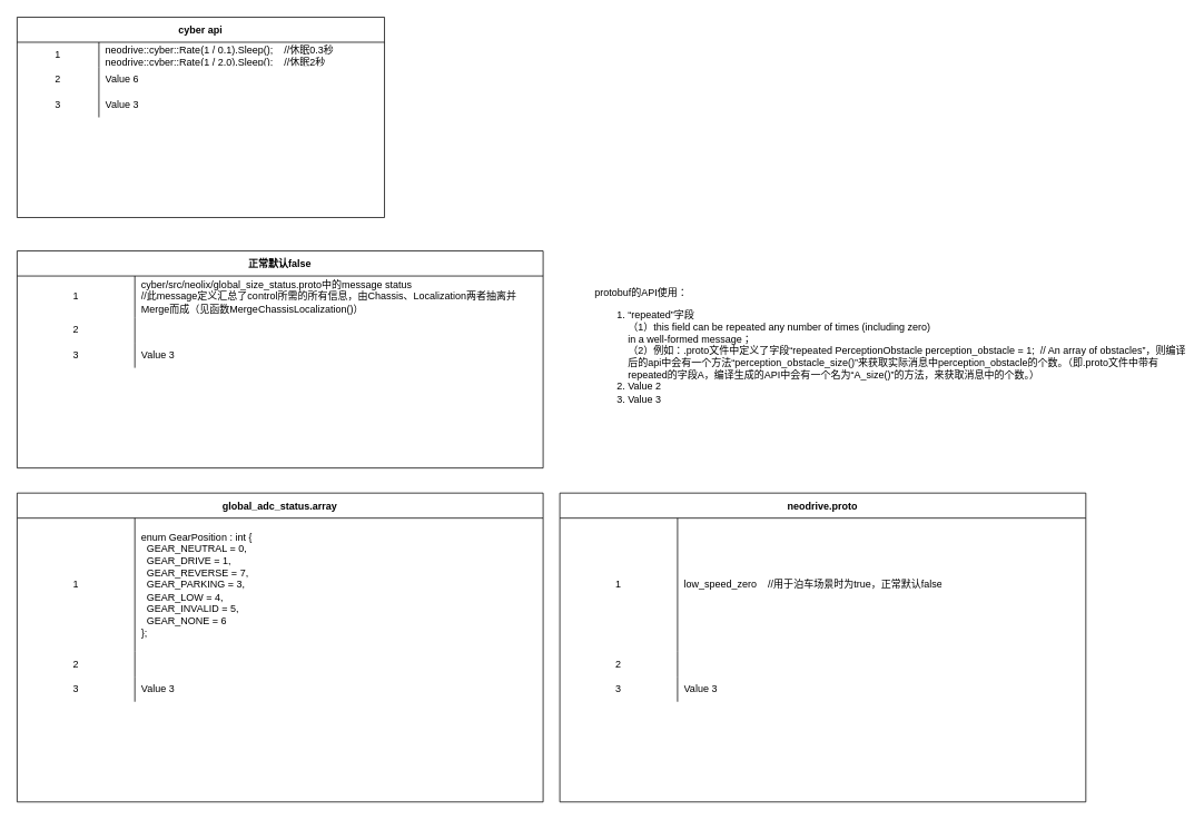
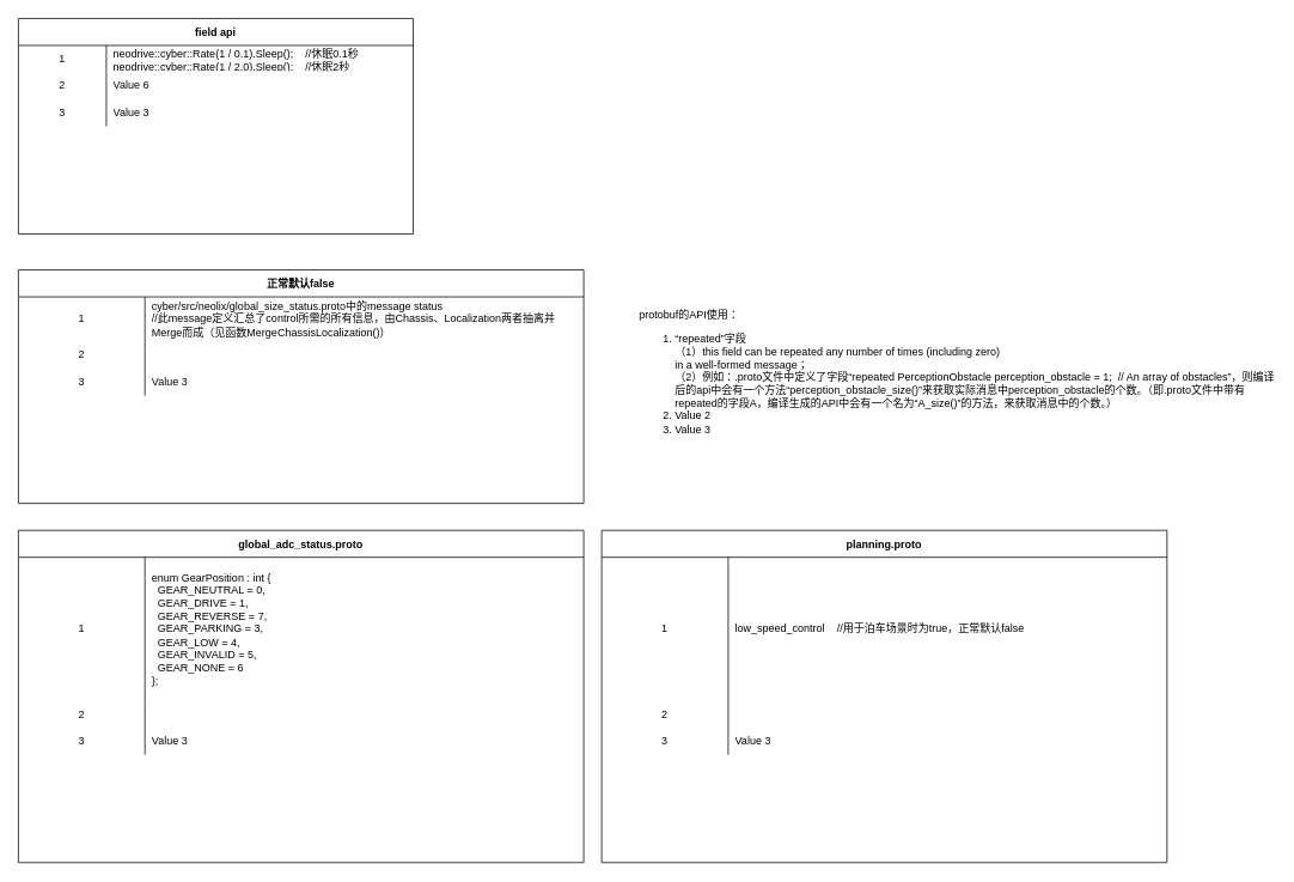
  <mxCell id="0" />
  <mxCell id="1" parent="0" />
- <mxCell id="2" value="cyber api" style="shape=table;startSize=30;container=1;collapsible=0;childLayout=tableLayout;fixedRows=1;rowLines=0;fontStyle=1;" parent="1" vertex="1"><mxGeometry x="20" y="20" width="440" height="240" as="geometry" /></mxCell>
+ <mxCell id="2" value="field api" style="shape=table;startSize=30;container=1;collapsible=0;childLayout=tableLayout;fixedRows=1;rowLines=0;fontStyle=1;" parent="1" vertex="1"><mxGeometry x="20" y="20" width="440" height="240" as="geometry" /></mxCell>
  <mxCell id="3" value="" style="shape=tableRow;horizontal=0;startSize=0;swimlaneHead=0;swimlaneBody=0;top=0;left=0;bottom=0;right=0;collapsible=0;dropTarget=0;fillColor=none;points=[[0,0.5],[1,0.5]];portConstraint=eastwest;" parent="2" vertex="1"><mxGeometry y="30" width="440" height="30" as="geometry" /></mxCell>
  <mxCell id="4" value="1" style="shape=partialRectangle;html=1;whiteSpace=wrap;connectable=0;fillColor=none;top=0;left=0;bottom=0;right=0;overflow=hidden;pointerEvents=1;" parent="3" vertex="1"><mxGeometry width="98" height="30" as="geometry"><mxRectangle width="98" height="30" as="alternateBounds" /></mxGeometry></mxCell>
- <mxCell id="5" value="&lt;div&gt;neodrive::cyber::Rate(1 / 0.1).Sleep();&amp;nbsp;&amp;nbsp;&amp;nbsp; //休眠0.3秒&lt;/div&gt;&lt;div&gt;neodrive::cyber::Rate(1 / 2.0).Sleep();&amp;nbsp;&amp;nbsp;&amp;nbsp; //休眠2秒&lt;br&gt;&lt;/div&gt;" style="shape=partialRectangle;html=1;whiteSpace=wrap;connectable=0;fillColor=none;top=0;left=0;bottom=0;right=0;align=left;spacingLeft=6;overflow=hidden;" parent="3" vertex="1"><mxGeometry x="98" width="342" height="30" as="geometry"><mxRectangle width="342" height="30" as="alternateBounds" /></mxGeometry></mxCell>
+ <mxCell id="5" value="&lt;div&gt;neodrive::cyber::Rate(1 / 0.1).Sleep();&amp;nbsp;&amp;nbsp;&amp;nbsp; //休眠0.1秒&lt;/div&gt;&lt;div&gt;neodrive::cyber::Rate(1 / 2.0).Sleep();&amp;nbsp;&amp;nbsp;&amp;nbsp; //休眠2秒&lt;br&gt;&lt;/div&gt;" style="shape=partialRectangle;html=1;whiteSpace=wrap;connectable=0;fillColor=none;top=0;left=0;bottom=0;right=0;align=left;spacingLeft=6;overflow=hidden;" parent="3" vertex="1"><mxGeometry x="98" width="342" height="30" as="geometry"><mxRectangle width="342" height="30" as="alternateBounds" /></mxGeometry></mxCell>
  <mxCell id="6" value="" style="shape=tableRow;horizontal=0;startSize=0;swimlaneHead=0;swimlaneBody=0;top=0;left=0;bottom=0;right=0;collapsible=0;dropTarget=0;fillColor=none;points=[[0,0.5],[1,0.5]];portConstraint=eastwest;" parent="2" vertex="1"><mxGeometry y="60" width="440" height="30" as="geometry" /></mxCell>
  <mxCell id="7" value="2" style="shape=partialRectangle;html=1;whiteSpace=wrap;connectable=0;fillColor=none;top=0;left=0;bottom=0;right=0;overflow=hidden;" parent="6" vertex="1"><mxGeometry width="98" height="30" as="geometry"><mxRectangle width="98" height="30" as="alternateBounds" /></mxGeometry></mxCell>
  <mxCell id="8" value="Value 6" style="shape=partialRectangle;html=1;whiteSpace=wrap;connectable=0;fillColor=none;top=0;left=0;bottom=0;right=0;align=left;spacingLeft=6;overflow=hidden;" parent="6" vertex="1"><mxGeometry x="98" width="342" height="30" as="geometry"><mxRectangle width="342" height="30" as="alternateBounds" /></mxGeometry></mxCell>
  <mxCell id="9" value="" style="shape=tableRow;horizontal=0;startSize=0;swimlaneHead=0;swimlaneBody=0;top=0;left=0;bottom=0;right=0;collapsible=0;dropTarget=0;fillColor=none;points=[[0,0.5],[1,0.5]];portConstraint=eastwest;" parent="2" vertex="1"><mxGeometry y="90" width="440" height="30" as="geometry" /></mxCell>
  <mxCell id="10" value="3" style="shape=partialRectangle;html=1;whiteSpace=wrap;connectable=0;fillColor=none;top=0;left=0;bottom=0;right=0;overflow=hidden;" parent="9" vertex="1"><mxGeometry width="98" height="30" as="geometry"><mxRectangle width="98" height="30" as="alternateBounds" /></mxGeometry></mxCell>
  <mxCell id="11" value="Value 3" style="shape=partialRectangle;html=1;whiteSpace=wrap;connectable=0;fillColor=none;top=0;left=0;bottom=0;right=0;align=left;spacingLeft=6;overflow=hidden;" parent="9" vertex="1"><mxGeometry x="98" width="342" height="30" as="geometry"><mxRectangle width="342" height="30" as="alternateBounds" /></mxGeometry></mxCell>
  <mxCell id="12" value="正常默认false" style="shape=table;startSize=30;container=1;collapsible=0;childLayout=tableLayout;fixedRows=1;rowLines=0;fontStyle=1;" parent="1" vertex="1"><mxGeometry x="20" y="300" width="630" height="260" as="geometry" /></mxCell>
  <mxCell id="13" value="" style="shape=tableRow;horizontal=0;startSize=0;swimlaneHead=0;swimlaneBody=0;top=0;left=0;bottom=0;right=0;collapsible=0;dropTarget=0;fillColor=none;points=[[0,0.5],[1,0.5]];portConstraint=eastwest;" parent="12" vertex="1"><mxGeometry y="30" width="630" height="50" as="geometry" /></mxCell>
  <mxCell id="14" value="1" style="shape=partialRectangle;html=1;whiteSpace=wrap;connectable=0;fillColor=none;top=0;left=0;bottom=0;right=0;overflow=hidden;pointerEvents=1;" parent="13" vertex="1"><mxGeometry width="141" height="50" as="geometry"><mxRectangle width="141" height="50" as="alternateBounds" /></mxGeometry></mxCell>
  <mxCell id="15" value="&lt;div&gt;cyber/src/neolix/global_size_status.proto中的message status&lt;/div&gt;&lt;div&gt;//此message定义汇总了control所需的所有信息，由Chassis、Localization两者抽离并Merge而成（见函数MergeChassisLocalization()）&lt;/div&gt;" style="shape=partialRectangle;html=1;whiteSpace=wrap;connectable=0;fillColor=none;top=0;left=0;bottom=0;right=0;align=left;spacingLeft=6;overflow=hidden;" parent="13" vertex="1"><mxGeometry x="141" width="489" height="50" as="geometry"><mxRectangle width="489" height="50" as="alternateBounds" /></mxGeometry></mxCell>
  <mxCell id="16" value="" style="shape=tableRow;horizontal=0;startSize=0;swimlaneHead=0;swimlaneBody=0;top=0;left=0;bottom=0;right=0;collapsible=0;dropTarget=0;fillColor=none;points=[[0,0.5],[1,0.5]];portConstraint=eastwest;" parent="12" vertex="1"><mxGeometry y="80" width="630" height="30" as="geometry" /></mxCell>
  <mxCell id="17" value="2" style="shape=partialRectangle;html=1;whiteSpace=wrap;connectable=0;fillColor=none;top=0;left=0;bottom=0;right=0;overflow=hidden;" parent="16" vertex="1"><mxGeometry width="141" height="30" as="geometry"><mxRectangle width="141" height="30" as="alternateBounds" /></mxGeometry></mxCell>
  <mxCell id="18" value="" style="shape=partialRectangle;html=1;whiteSpace=wrap;connectable=0;fillColor=none;top=0;left=0;bottom=0;right=0;align=left;spacingLeft=6;overflow=hidden;" parent="16" vertex="1"><mxGeometry x="141" width="489" height="30" as="geometry"><mxRectangle width="489" height="30" as="alternateBounds" /></mxGeometry></mxCell>
  <mxCell id="19" value="" style="shape=tableRow;horizontal=0;startSize=0;swimlaneHead=0;swimlaneBody=0;top=0;left=0;bottom=0;right=0;collapsible=0;dropTarget=0;fillColor=none;points=[[0,0.5],[1,0.5]];portConstraint=eastwest;" parent="12" vertex="1"><mxGeometry y="110" width="630" height="30" as="geometry" /></mxCell>
  <mxCell id="20" value="3" style="shape=partialRectangle;html=1;whiteSpace=wrap;connectable=0;fillColor=none;top=0;left=0;bottom=0;right=0;overflow=hidden;" parent="19" vertex="1"><mxGeometry width="141" height="30" as="geometry"><mxRectangle width="141" height="30" as="alternateBounds" /></mxGeometry></mxCell>
  <mxCell id="21" value="Value 3" style="shape=partialRectangle;html=1;whiteSpace=wrap;connectable=0;fillColor=none;top=0;left=0;bottom=0;right=0;align=left;spacingLeft=6;overflow=hidden;" parent="19" vertex="1"><mxGeometry x="141" width="489" height="30" as="geometry"><mxRectangle width="489" height="30" as="alternateBounds" /></mxGeometry></mxCell>
- <mxCell id="22" value="global_adc_status.array" style="shape=table;startSize=30;container=1;collapsible=0;childLayout=tableLayout;fixedRows=1;rowLines=0;fontStyle=1;" parent="1" vertex="1"><mxGeometry x="20" y="590" width="630" height="370" as="geometry" /></mxCell>
+ <mxCell id="22" value="global_adc_status.proto" style="shape=table;startSize=30;container=1;collapsible=0;childLayout=tableLayout;fixedRows=1;rowLines=0;fontStyle=1;" parent="1" vertex="1"><mxGeometry x="20" y="590" width="630" height="370" as="geometry" /></mxCell>
  <mxCell id="23" value="" style="shape=tableRow;horizontal=0;startSize=0;swimlaneHead=0;swimlaneBody=0;top=0;left=0;bottom=0;right=0;collapsible=0;dropTarget=0;fillColor=none;points=[[0,0.5],[1,0.5]];portConstraint=eastwest;" parent="22" vertex="1"><mxGeometry y="30" width="630" height="160" as="geometry" /></mxCell>
  <mxCell id="24" value="1" style="shape=partialRectangle;html=1;whiteSpace=wrap;connectable=0;fillColor=none;top=0;left=0;bottom=0;right=0;overflow=hidden;pointerEvents=1;" parent="23" vertex="1"><mxGeometry width="141" height="160" as="geometry"><mxRectangle width="141" height="160" as="alternateBounds" /></mxGeometry></mxCell>
  <mxCell id="25" value="enum GearPosition : int {&lt;br&gt;&amp;nbsp; GEAR_NEUTRAL = 0,&lt;br&gt;&amp;nbsp; GEAR_DRIVE = 1,&lt;br&gt;&amp;nbsp; GEAR_REVERSE = 7,&lt;br&gt;&amp;nbsp; GEAR_PARKING = 3,&lt;br&gt;&amp;nbsp; GEAR_LOW = 4,&lt;br&gt;&amp;nbsp; GEAR_INVALID = 5,&lt;br&gt;&amp;nbsp; GEAR_NONE = 6&lt;br&gt;};" style="shape=partialRectangle;html=1;whiteSpace=wrap;connectable=0;fillColor=none;top=0;left=0;bottom=0;right=0;align=left;spacingLeft=6;overflow=hidden;" parent="23" vertex="1"><mxGeometry x="141" width="489" height="160" as="geometry"><mxRectangle width="489" height="160" as="alternateBounds" /></mxGeometry></mxCell>
  <mxCell id="26" value="" style="shape=tableRow;horizontal=0;startSize=0;swimlaneHead=0;swimlaneBody=0;top=0;left=0;bottom=0;right=0;collapsible=0;dropTarget=0;fillColor=none;points=[[0,0.5],[1,0.5]];portConstraint=eastwest;" parent="22" vertex="1"><mxGeometry y="190" width="630" height="30" as="geometry" /></mxCell>
  <mxCell id="27" value="2" style="shape=partialRectangle;html=1;whiteSpace=wrap;connectable=0;fillColor=none;top=0;left=0;bottom=0;right=0;overflow=hidden;" parent="26" vertex="1"><mxGeometry width="141" height="30" as="geometry"><mxRectangle width="141" height="30" as="alternateBounds" /></mxGeometry></mxCell>
  <mxCell id="28" value="" style="shape=partialRectangle;html=1;whiteSpace=wrap;connectable=0;fillColor=none;top=0;left=0;bottom=0;right=0;align=left;spacingLeft=6;overflow=hidden;" parent="26" vertex="1"><mxGeometry x="141" width="489" height="30" as="geometry"><mxRectangle width="489" height="30" as="alternateBounds" /></mxGeometry></mxCell>
  <mxCell id="29" value="" style="shape=tableRow;horizontal=0;startSize=0;swimlaneHead=0;swimlaneBody=0;top=0;left=0;bottom=0;right=0;collapsible=0;dropTarget=0;fillColor=none;points=[[0,0.5],[1,0.5]];portConstraint=eastwest;" parent="22" vertex="1"><mxGeometry y="220" width="630" height="30" as="geometry" /></mxCell>
  <mxCell id="30" value="3" style="shape=partialRectangle;html=1;whiteSpace=wrap;connectable=0;fillColor=none;top=0;left=0;bottom=0;right=0;overflow=hidden;" parent="29" vertex="1"><mxGeometry width="141" height="30" as="geometry"><mxRectangle width="141" height="30" as="alternateBounds" /></mxGeometry></mxCell>
  <mxCell id="31" value="Value 3" style="shape=partialRectangle;html=1;whiteSpace=wrap;connectable=0;fillColor=none;top=0;left=0;bottom=0;right=0;align=left;spacingLeft=6;overflow=hidden;" parent="29" vertex="1"><mxGeometry x="141" width="489" height="30" as="geometry"><mxRectangle width="489" height="30" as="alternateBounds" /></mxGeometry></mxCell>
- <mxCell id="32" value="neodrive.proto" style="shape=table;startSize=30;container=1;collapsible=0;childLayout=tableLayout;fixedRows=1;rowLines=0;fontStyle=1;" parent="1" vertex="1"><mxGeometry x="670" y="590" width="630" height="370" as="geometry" /></mxCell>
+ <mxCell id="32" value="planning.proto" style="shape=table;startSize=30;container=1;collapsible=0;childLayout=tableLayout;fixedRows=1;rowLines=0;fontStyle=1;" parent="1" vertex="1"><mxGeometry x="670" y="590" width="630" height="370" as="geometry" /></mxCell>
  <mxCell id="33" value="" style="shape=tableRow;horizontal=0;startSize=0;swimlaneHead=0;swimlaneBody=0;top=0;left=0;bottom=0;right=0;collapsible=0;dropTarget=0;fillColor=none;points=[[0,0.5],[1,0.5]];portConstraint=eastwest;" parent="32" vertex="1"><mxGeometry y="30" width="630" height="160" as="geometry" /></mxCell>
  <mxCell id="34" value="1" style="shape=partialRectangle;html=1;whiteSpace=wrap;connectable=0;fillColor=none;top=0;left=0;bottom=0;right=0;overflow=hidden;pointerEvents=1;" parent="33" vertex="1"><mxGeometry width="141" height="160" as="geometry"><mxRectangle width="141" height="160" as="alternateBounds" /></mxGeometry></mxCell>
- <mxCell id="35" value="low_speed_zero&amp;nbsp;&amp;nbsp;&amp;nbsp; //用于泊车场景时为true，正常默认false" style="shape=partialRectangle;html=1;whiteSpace=wrap;connectable=0;fillColor=none;top=0;left=0;bottom=0;right=0;align=left;spacingLeft=6;overflow=hidden;" parent="33" vertex="1"><mxGeometry x="141" width="489" height="160" as="geometry"><mxRectangle width="489" height="160" as="alternateBounds" /></mxGeometry></mxCell>
+ <mxCell id="35" value="low_speed_control&amp;nbsp;&amp;nbsp;&amp;nbsp; //用于泊车场景时为true，正常默认false" style="shape=partialRectangle;html=1;whiteSpace=wrap;connectable=0;fillColor=none;top=0;left=0;bottom=0;right=0;align=left;spacingLeft=6;overflow=hidden;" parent="33" vertex="1"><mxGeometry x="141" width="489" height="160" as="geometry"><mxRectangle width="489" height="160" as="alternateBounds" /></mxGeometry></mxCell>
  <mxCell id="36" value="" style="shape=tableRow;horizontal=0;startSize=0;swimlaneHead=0;swimlaneBody=0;top=0;left=0;bottom=0;right=0;collapsible=0;dropTarget=0;fillColor=none;points=[[0,0.5],[1,0.5]];portConstraint=eastwest;" parent="32" vertex="1"><mxGeometry y="190" width="630" height="30" as="geometry" /></mxCell>
  <mxCell id="37" value="2" style="shape=partialRectangle;html=1;whiteSpace=wrap;connectable=0;fillColor=none;top=0;left=0;bottom=0;right=0;overflow=hidden;" parent="36" vertex="1"><mxGeometry width="141" height="30" as="geometry"><mxRectangle width="141" height="30" as="alternateBounds" /></mxGeometry></mxCell>
  <mxCell id="38" value="" style="shape=partialRectangle;html=1;whiteSpace=wrap;connectable=0;fillColor=none;top=0;left=0;bottom=0;right=0;align=left;spacingLeft=6;overflow=hidden;" parent="36" vertex="1"><mxGeometry x="141" width="489" height="30" as="geometry"><mxRectangle width="489" height="30" as="alternateBounds" /></mxGeometry></mxCell>
  <mxCell id="39" value="" style="shape=tableRow;horizontal=0;startSize=0;swimlaneHead=0;swimlaneBody=0;top=0;left=0;bottom=0;right=0;collapsible=0;dropTarget=0;fillColor=none;points=[[0,0.5],[1,0.5]];portConstraint=eastwest;" parent="32" vertex="1"><mxGeometry y="220" width="630" height="30" as="geometry" /></mxCell>
  <mxCell id="40" value="3" style="shape=partialRectangle;html=1;whiteSpace=wrap;connectable=0;fillColor=none;top=0;left=0;bottom=0;right=0;overflow=hidden;" parent="39" vertex="1"><mxGeometry width="141" height="30" as="geometry"><mxRectangle width="141" height="30" as="alternateBounds" /></mxGeometry></mxCell>
  <mxCell id="41" value="Value 3" style="shape=partialRectangle;html=1;whiteSpace=wrap;connectable=0;fillColor=none;top=0;left=0;bottom=0;right=0;align=left;spacingLeft=6;overflow=hidden;" parent="39" vertex="1"><mxGeometry x="141" width="489" height="30" as="geometry"><mxRectangle width="489" height="30" as="alternateBounds" /></mxGeometry></mxCell>
  <mxCell id="42" value="protobuf的API使用：&lt;br&gt;&lt;ol&gt;&lt;li&gt;“repeated”字段&lt;br&gt;（1）this field can be repeated any number of times (including zero)&lt;br/&gt;in a well-formed message；&lt;br&gt;（2）例如：.proto文件中定义了字段“repeated PerceptionObstacle perception_obstacle = 1;&amp;nbsp; // An array of obstacles”，则编译后的api中会有一个方法“perception_obstacle_size()”来获取实际消息中perception_obstacle的个数。（即.proto文件中带有repeated的字段A，编译生成的API中会有一个名为“A_size()”的方法，来获取消息中的个数。）&lt;br&gt;&lt;/li&gt;&lt;li&gt;Value 2&lt;/li&gt;&lt;li&gt;Value 3&lt;/li&gt;&lt;/ol&gt;" style="text;strokeColor=none;fillColor=none;html=1;whiteSpace=wrap;verticalAlign=middle;overflow=hidden;" parent="1" vertex="1"><mxGeometry x="710" y="300" width="710" height="240" as="geometry" /></mxCell>
